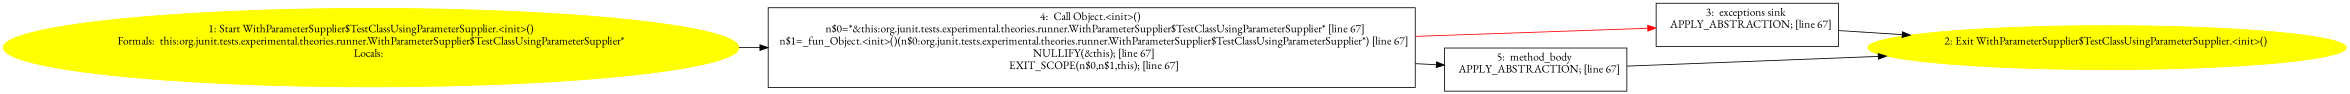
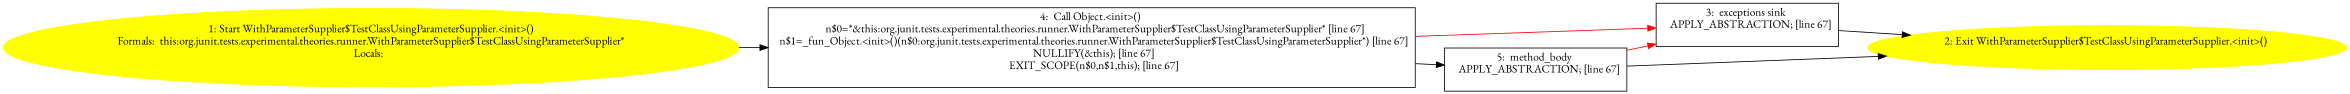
  digraph {
    rankdir=LR
    fontname="EB Garamond"
    node [fontname="EB Garamond" shape=box]
    edge [fontname="EB Garamond"]
    n1 [color=yellow label="1: Start WithParameterSupplier$TestClassUsingParameterSupplier.<init>()\nFormals:  this:org.junit.tests.experimental.theories.runner.WithParameterSupplier$TestClassUsingParameterSupplier*\nLocals:  \n  " style=filled shape=""]
    n2 [label="4:  Call Object.<init>() \n   n$0=*&this:org.junit.tests.experimental.theories.runner.WithParameterSupplier$TestClassUsingParameterSupplier* [line 67]\n  n$1=_fun_Object.<init>()(n$0:org.junit.tests.experimental.theories.runner.WithParameterSupplier$TestClassUsingParameterSupplier*) [line 67]\n  NULLIFY(&this); [line 67]\n  EXIT_SCOPE(n$0,n$1,this); [line 67]\n "]
    n3 [label="3:  exceptions sink \n   APPLY_ABSTRACTION; [line 67]\n "]
    n4 [label="5:  method_body \n   APPLY_ABSTRACTION; [line 67]\n "]
    n5 [color=yellow label="2: Exit WithParameterSupplier$TestClassUsingParameterSupplier.<init>() \n  " style=filled shape=""]
    n1 -> n2
    n2 -> n3 [color=red]
    n2 -> n4
    n3 -> n5
+   n4 -> n3 [color=red]
    n4 -> n5
  }
